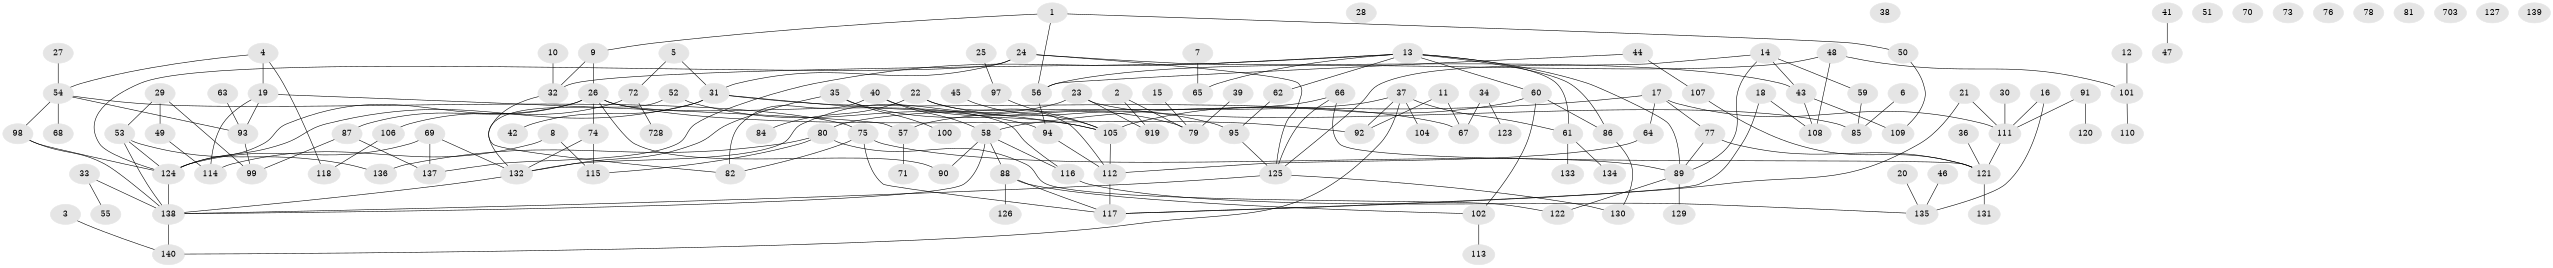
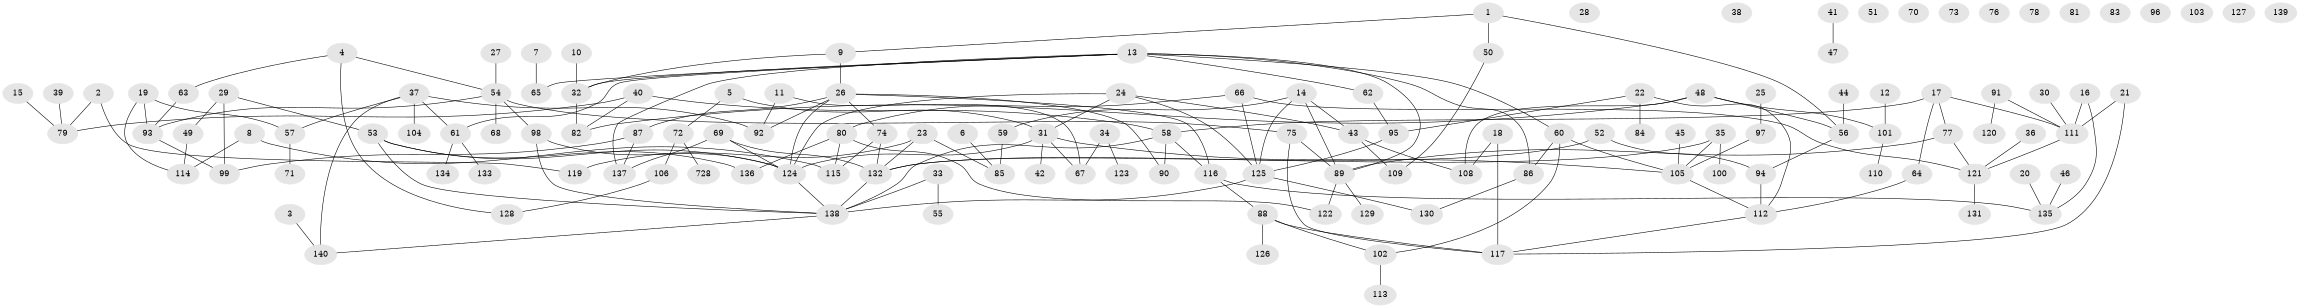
  graph {
    node [color=gray90 style=filled]
    1
    9
    50
    56
    26
    32
    109
    94
    2
    79
-   119 [label=919]
+   119
    3
    140
    4
    19
    54
-   118
+   118 [label=128]
    114
    57
    93
    68
    75
    98
    5
    31
    72
    67
    124
    42
    105
    106
    n32 [label=728]
    6
    85
    7
    65
    8
    115
    92
    74
    87
    90
    116
    82
    10
    11
    12
    101
    110
    13
    60
    61
    62
    86
    89
    137
    102
    133
    134
    95
    130
    122
    129
    14
    43
    59
    125
    108
    138
    15
    16
    111
    135
    121
    17
    58
    64
    77
    88
    112
    18
    117
    71
    99
    20
    21
    22
    84
    23
    132
    24
    25
    97
    27
    28
    29
    49
    53
    136
    30
    33
    55
    34
    123
    35
    100
    36
    131
    37
    104
    38
    39
    40
    41
    47
    44
-   107
    45
    46
    48
    51
    52
    126
    113
    63
    66
    80
    69
    70
    73
    76
    78
    81
+   83
    91
    120
-   103 [label=703]
+   96
+   103
    127
    139
    1 -- 9
    1 -- 50
    1 -- 56
    9 -- 26
    9 -- 32
    50 -- 109
    56 -- 94
    26 -- 124
    26 -- 92
    26 -- 74
    26 -- 87
    26 -- 90
    26 -- 116
    32 -- 82
    94 -- 112
    2 -- 79
    2 -- 119
    3 -- 140
-   4 -- 19
+   4 -- 63
    4 -- 54
    4 -- 118
    19 -- 114
    19 -- 57
    19 -- 93
    54 -- 93
    54 -- 68
    54 -- 75
    54 -- 98
    57 -- 71
    93 -- 99
    75 -- 89
    75 -- 117
    98 -- 124
    98 -- 138
    5 -- 31
    5 -- 72
    31 -- 67
    31 -- 124
    31 -- 42
    31 -- 105
    72 -- 106
    72 -- n32
    124 -- 138
    105 -- 112
    106 -- 118
    6 -- 85
    7 -- 65
    8 -- 114
    8 -- 115
    74 -- 115
    74 -- 132
    87 -- 137
    87 -- 99
    116 -- 135
    10 -- 32
    11 -- 67
    11 -- 92
    12 -- 101
    101 -- 110
    13 -- 32
    13 -- 65
    13 -- 60
    13 -- 61
    13 -- 62
    13 -- 86
    13 -- 89
    13 -- 137
    60 -- 105
    60 -- 86
    60 -- 102
    61 -- 133
    61 -- 134
    62 -- 95
    86 -- 130
    89 -- 122
    89 -- 129
    102 -- 113
    95 -- 125
    14 -- 89
    14 -- 43
    14 -- 59
    14 -- 125
    43 -- 109
    43 -- 108
    59 -- 85
    125 -- 130
    125 -- 138
    138 -- 140
    15 -- 79
    16 -- 111
    16 -- 135
    111 -- 121
    121 -- 131
    17 -- 111
    17 -- 58
    17 -- 64
    17 -- 77
    58 -- 90
    58 -- 116
    58 -- 138
-   58 -- 88
+   116 -- 88
    64 -- 112
    77 -- 89
    77 -- 121
    88 -- 102
    88 -- 117
    88 -- 126
    112 -- 117
    18 -- 108
    18 -- 117
    20 -- 135
    21 -- 111
    21 -- 117
    22 -- 95
    22 -- 112
    22 -- 84
    23 -- 119
    23 -- 85
    23 -- 132
    132 -- 138
    24 -- 31
    24 -- 124
    24 -- 43
    24 -- 125
    25 -- 97
    97 -- 105
    27 -- 54
    29 -- 99
    29 -- 49
    29 -- 53
    49 -- 114
    53 -- 124
    53 -- 138
    53 -- 136
    30 -- 111
    33 -- 138
    33 -- 55
    34 -- 67
    34 -- 123
    35 -- 105
    35 -- 132
    35 -- 100
    36 -- 121
    37 -- 140
    37 -- 57
    37 -- 92
    37 -- 61
    37 -- 104
    39 -- 79
    40 -- 79
    40 -- 82
    40 -- 58
    41 -- 47
    44 -- 56
-   44 -- 107
-   107 -- 121
    45 -- 105
    46 -- 135
    48 -- 56
-   75 -- 82
+   48 -- 82
    48 -- 101
    48 -- 108
    52 -- 94
    52 -- 132
    63 -- 93
    66 -- 125
    66 -- 121
    66 -- 80
    80 -- 115
    80 -- 122
    80 -- 136
    69 -- 124
    69 -- 137
    69 -- 132
    91 -- 111
    91 -- 120
  }
